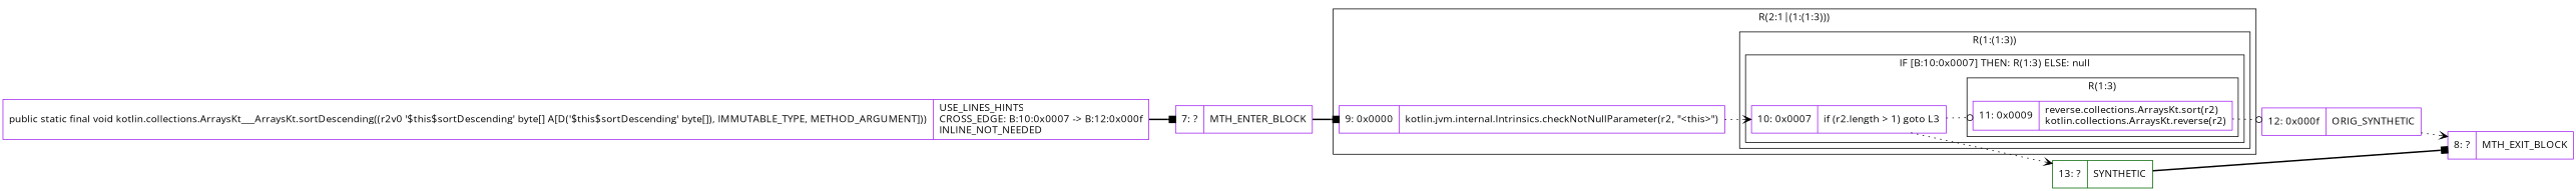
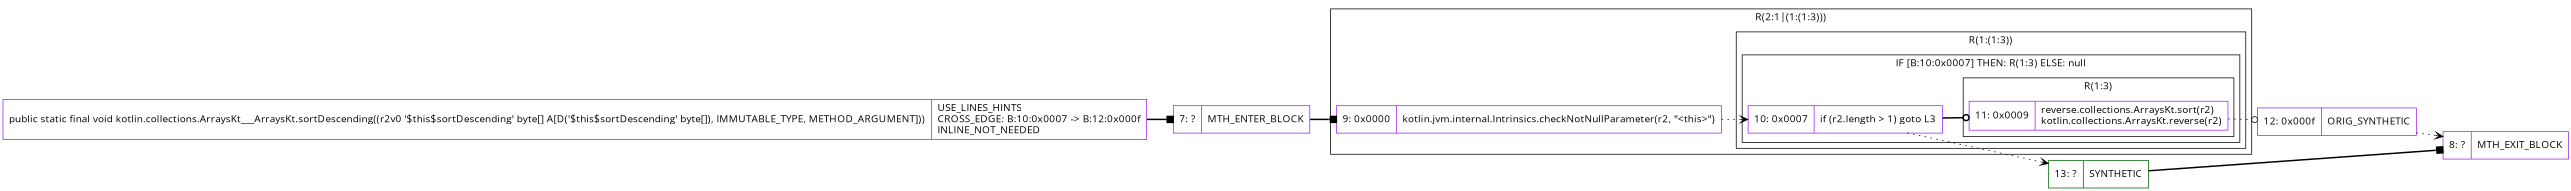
  digraph {
    fontname="Open Sans"
    rankdir=LR
    node [color=purple fontname="Open Sans" shape=record]
    edge [arrowhead=vee fontname="Open Sans" style=dotted]
    n1 [label="{11\:\ 0x0009|reverse.collections.ArraysKt.sort(r2)\lkotlin.collections.ArraysKt.reverse(r2)\l}"]
    n2 [label="{10\:\ 0x0007|if (r2.length \> 1) goto L3\l}"]
    n3 [label="{9\:\ 0x0000|kotlin.jvm.internal.Intrinsics.checkNotNullParameter(r2, \"\<this\>\")\l}"]
    n4 [label="{12\:\ 0x000f|ORIG_SYNTHETIC\l}"]
    n5 [color=darkgreen label="{13\:\ ?|SYNTHETIC\l}"]
    n6 [label="{8\:\ ?|MTH_EXIT_BLOCK\l}"]
    n7 [label="{7\:\ ?|MTH_ENTER_BLOCK\l}"]
    n8 [label="{public static final void kotlin.collections.ArraysKt___ArraysKt.sortDescending((r2v0 '$this$sortDescending' byte[] A[D('$this$sortDescending' byte[]), IMMUTABLE_TYPE, METHOD_ARGUMENT]))  | USE_LINES_HINTS\lCROSS_EDGE: B:10:0x0007 \-\> B:12:0x000f\lINLINE_NOT_NEEDED\l}"]
    subgraph cluster_1 {
      label="R(2:1|(1:(1:3)))"
      n3
      subgraph cluster_2 {
        label="R(1:(1:3))"
        subgraph cluster_3 {
          label="IF [B:10:0x0007] THEN: R(1:3) ELSE: null"
          n2
          subgraph cluster_4 {
            label="R(1:3)"
            n1
          }
        }
      }
    }
    n1 -> n4 [arrowhead=odot]
-   n2 -> n1 [arrowhead=odot]
+   n2 -> n1 [arrowhead=odot style=bold]
    n2 -> n5
    n3 -> n2
    n4 -> n6
    n5 -> n6 [arrowhead=box style=bold]
    n7 -> n3 [arrowhead=box style=bold]
    n8 -> n7 [arrowhead=box style=bold]
  }
